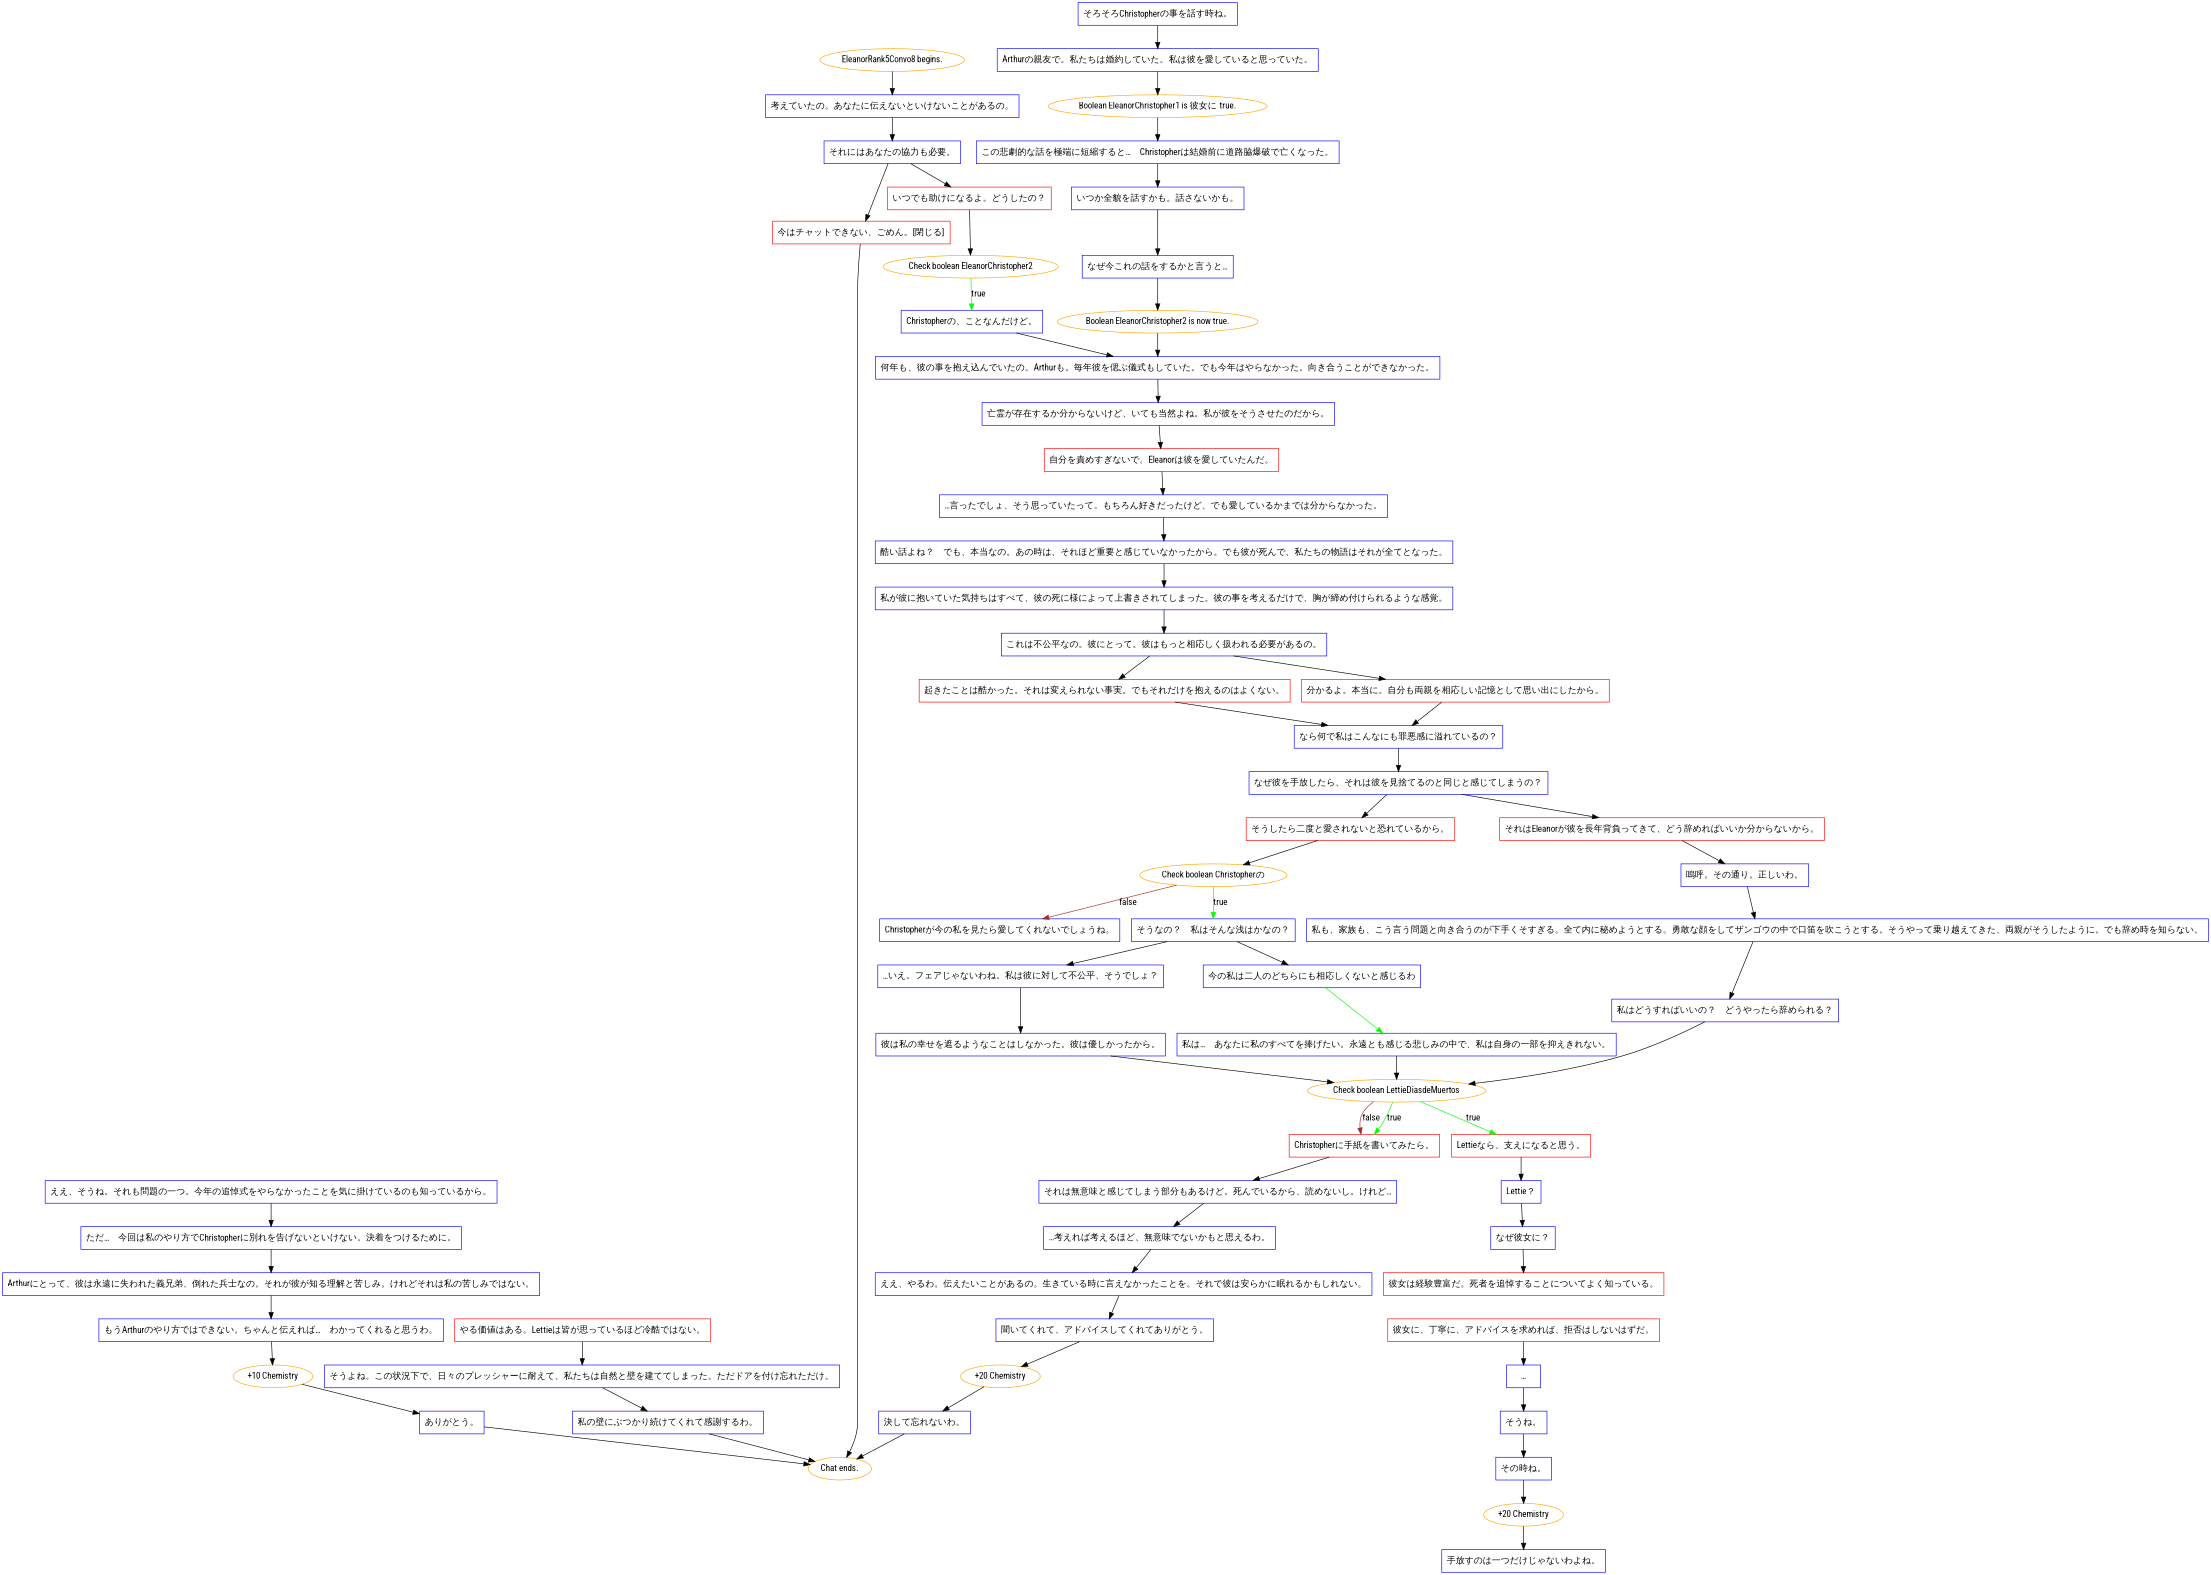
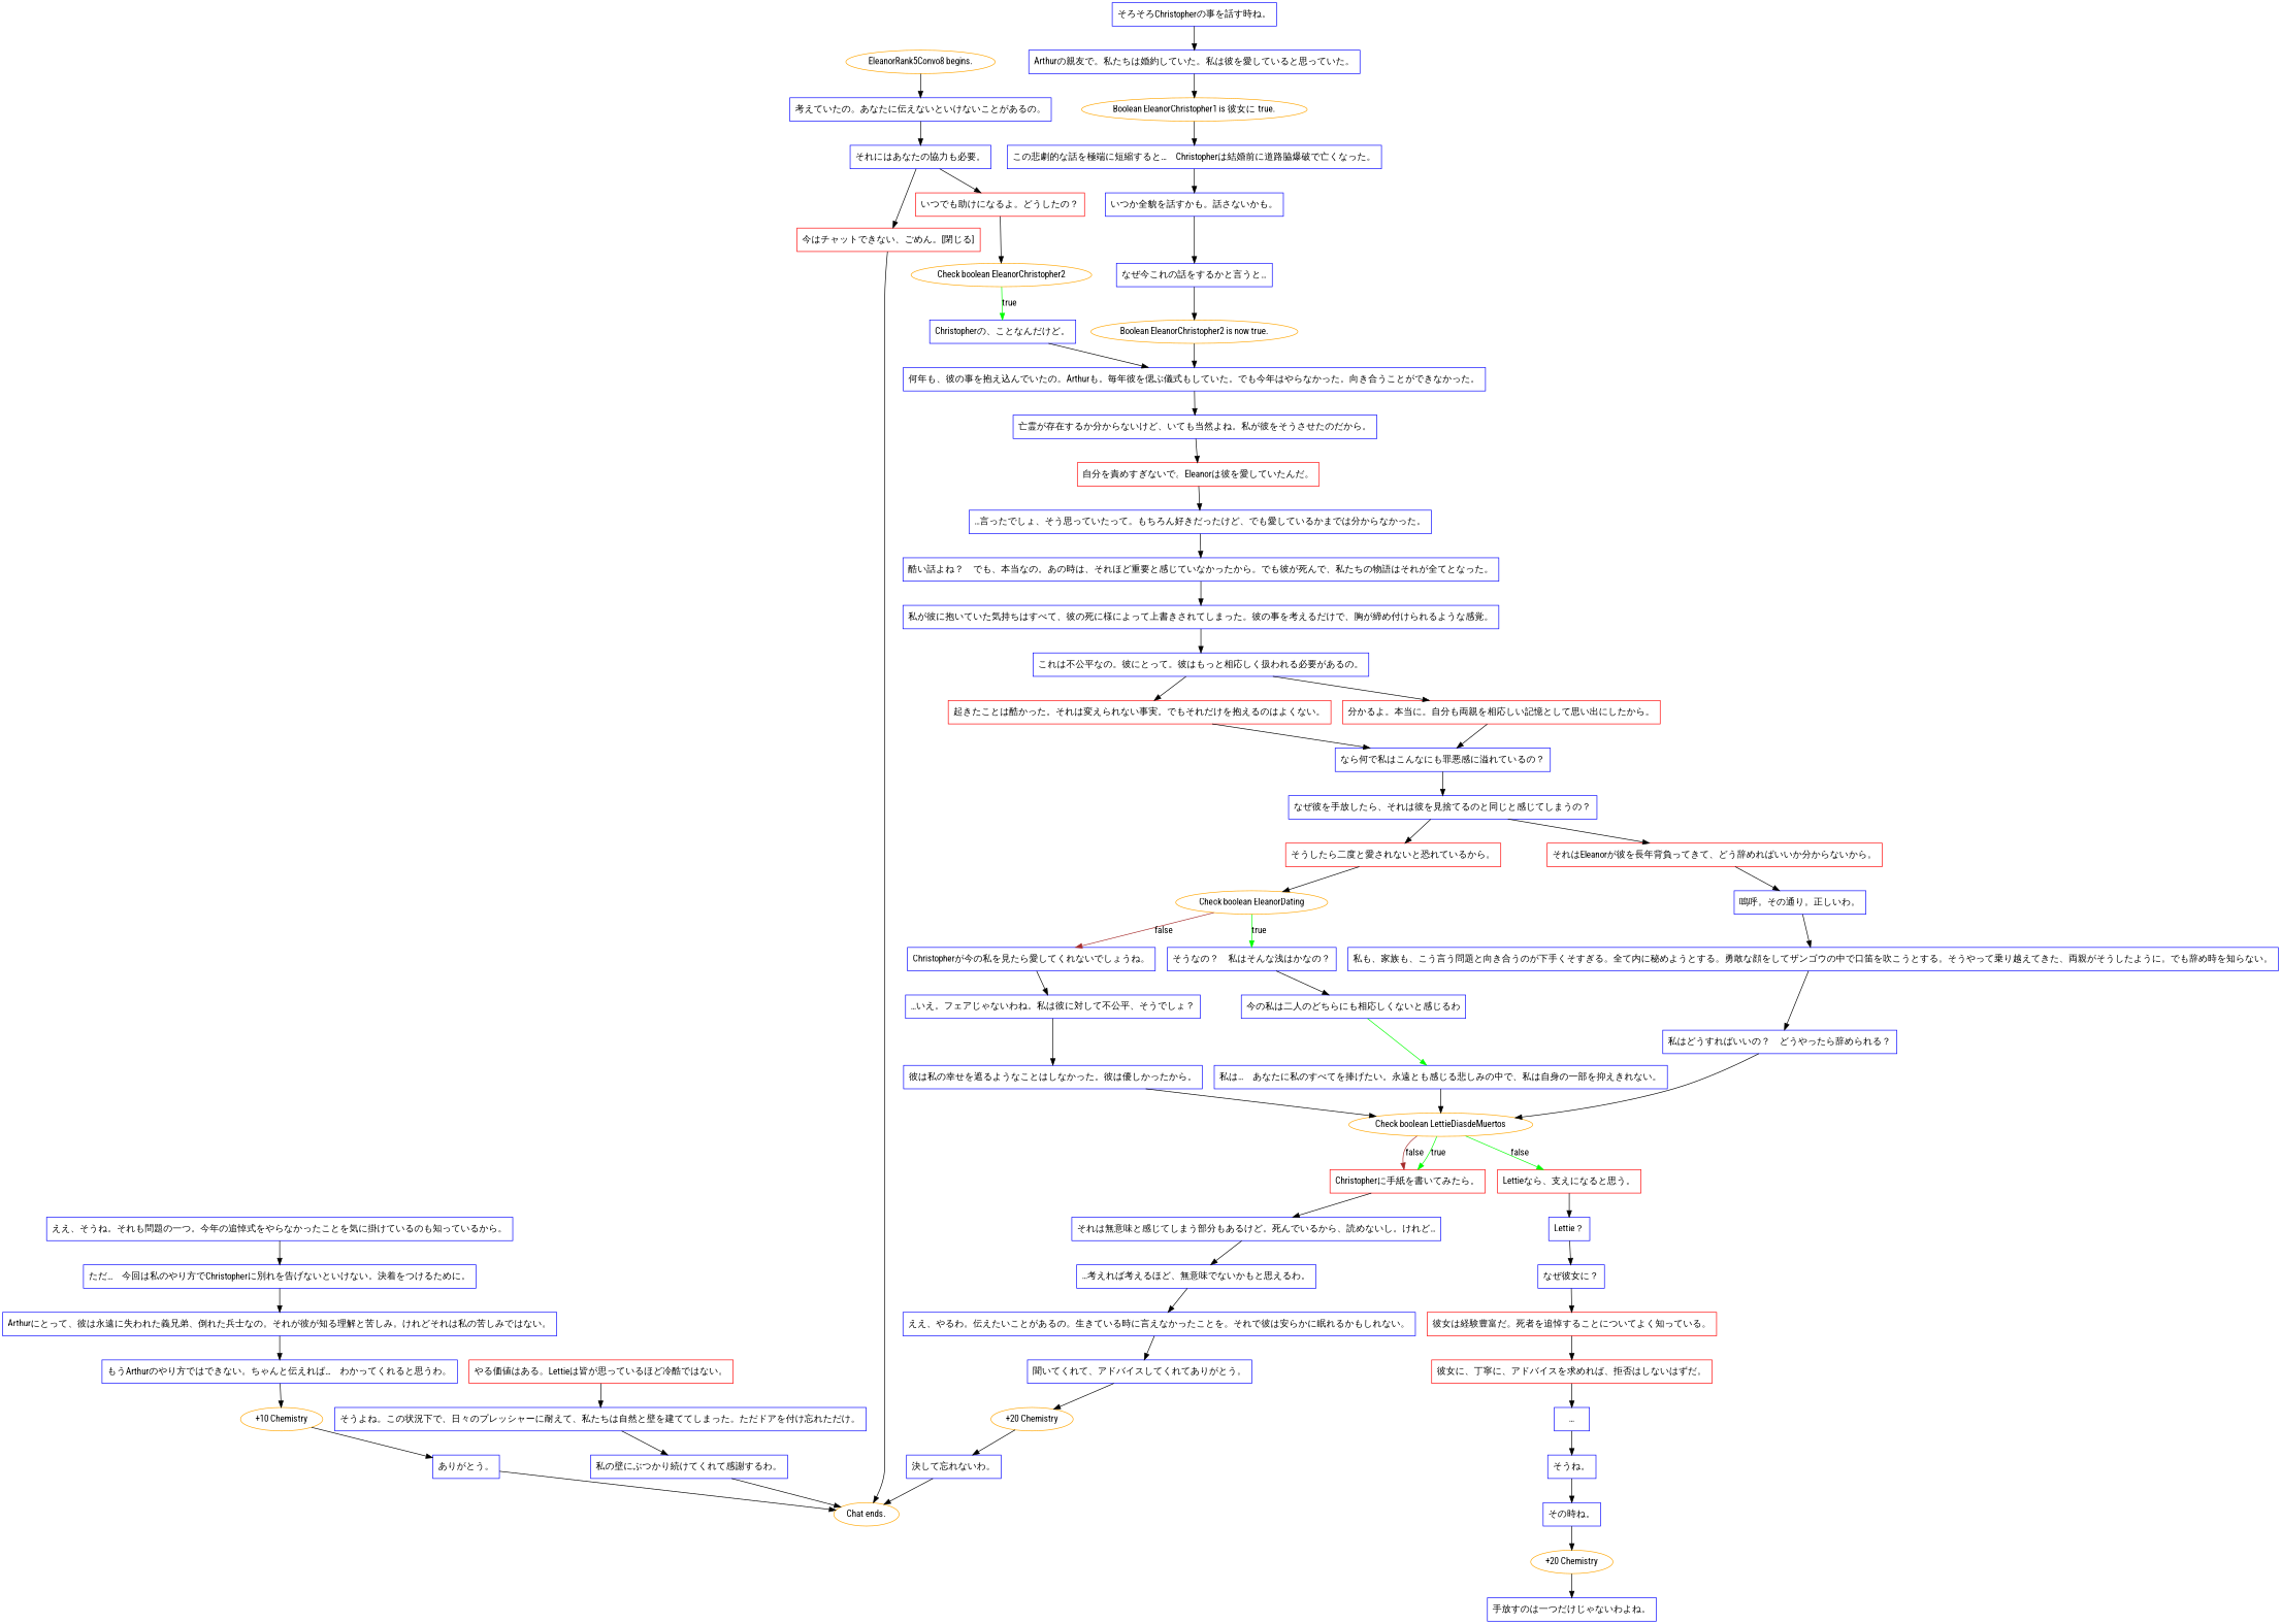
  digraph {
    fontname="Roboto Condensed"
    node [color=blue fontname="Roboto Condensed" shape=box]
    edge [fontname="Roboto Condensed"]
    "EleanorRank5Convo8 begins." [color=orange shape=""]
    n2 [label="考えていたの。あなたに伝えないといけないことがあるの。"]
    n3 [label="それにはあなたの協力も必要。"]
    n4 [color=red label="いつでも助けになるよ。どうしたの？"]
    n5 [color=red label="今はチャットできない、ごめん。[閉じる]"]
    n6 [color=orange label="Check boolean EleanorChristopher2" shape=""]
    "Chat ends." [color=orange shape=""]
    n8 [label="Christopherの、ことなんだけど。"]
    n9 [label="何年も、彼の事を抱え込んでいたの。Arthurも。毎年彼を偲ぶ儀式もしていた。でも今年はやらなかった。向き合うことができなかった。"]
    n10 [label="亡霊が存在するか分からないけど、いても当然よね。私が彼をそうさせたのだから。"]
    n11 [label="この悲劇的な話を極端に短縮すると…　Christopherは結婚前に道路脇爆破で亡くなった。"]
    n12 [label="いつか全貌を話すかも。話さないかも。"]
    n13 [label="そろそろChristopherの事を話す時ね。"]
    n14 [label="Arthurの親友で。私たちは婚約していた。私は彼を愛していると思っていた。"]
    n15 [color=red label="自分を責めすぎないで。Eleanorは彼を愛していたんだ。"]
    n16 [label="なぜ今これの話をするかと言うと…"]
    n17 [color=orange label="Boolean EleanorChristopher1 is 彼女に true." shape=""]
    n18 [label="…言ったでしょ、そう思っていたって。もちろん好きだったけど、でも愛しているかまでは分からなかった。"]
    n19 [color=orange label="Boolean EleanorChristopher2 is now true." shape=""]
    n20 [label="酷い話よね？　でも、本当なの。あの時は、それほど重要と感じていなかったから。でも彼が死んで、私たちの物語はそれが全てとなった。"]
    n21 [label="私が彼に抱いていた気持ちはすべて、彼の死に様によって上書きされてしまった。彼の事を考えるだけで、胸が締め付けられるような感覚。"]
    n22 [label="これは不公平なの。彼にとって。彼はもっと相応しく扱われる必要があるの。"]
    n23 [color=red label="分かるよ。本当に。自分も両親を相応しい記憶として思い出にしたから。"]
    n24 [color=red label="起きたことは酷かった。それは変えられない事実。でもそれだけを抱えるのはよくない。"]
    n25 [label="なら何で私はこんなにも罪悪感に溢れているの？"]
    n26 [label="なぜ彼を手放したら、それは彼を見捨てるのと同じと感じてしまうの？"]
    n27 [color=red label="それはEleanorが彼を長年背負ってきて、どう辞めればいいか分からないから。"]
    n28 [color=red label="そうしたら二度と愛されないと恐れているから。"]
    n29 [label="嗚呼。その通り。正しいわ。"]
-   n30 [color=orange label="Check boolean Christopherの" shape=""]
+   n30 [color=orange label="Check boolean EleanorDating" shape=""]
    n31 [label="私も、家族も、こう言う問題と向き合うのが下手くそすぎる。全て内に秘めようとする。勇敢な顔をしてザンゴウの中で口笛を吹こうとする。そうやって乗り越えてきた、両親がそうしたように。でも辞め時を知らない。"]
    n32 [label="そうなの？　私はそんな浅はかなの？"]
    n33 [label="Christopherが今の私を見たら愛してくれないでしょうね。"]
    n34 [label="私はどうすればいいの？　どうやったら辞められる？"]
    n35 [label="今の私は二人のどちらにも相応しくないと感じるわ"]
    n36 [label="…いえ。フェアじゃないわね。私は彼に対して不公平、そうでしょ？"]
    n37 [color=orange label="Check boolean LettieDiasdeMuertos" shape=""]
    n38 [label="私は…　あなたに私のすべてを捧げたい。永遠とも感じる悲しみの中で、私は自身の一部を抑えきれない。"]
    n39 [label="彼は私の幸せを遮るようなことはしなかった。彼は優しかったから。"]
    n40 [color=red label="Lettieなら、支えになると思う。"]
    n41 [color=red label="Christopherに手紙を書いてみたら。"]
    n42 [label="Lettie？"]
    n43 [label="それは無意味と感じてしまう部分もあるけど。死んでいるから、読めないし。けれど…"]
    n44 [label="なぜ彼女に？"]
    n45 [label="…考えれば考えるほど、無意味でないかもと思えるわ。"]
    n46 [label="ええ、そうね。それも問題の一つ。今年の追悼式をやらなかったことを気に掛けているのも知っているから。"]
    n47 [label="ただ…　今回は私のやり方でChristopherに別れを告げないといけない。決着をつけるために。"]
    n48 [color=red label="彼女は経験豊富だ。死者を追悼することについてよく知っている。"]
    n49 [label="ええ、やるわ。伝えたいことがあるの。生きている時に言えなかったことを。それで彼は安らかに眠れるかもしれない。"]
    n50 [label="Arthurにとって、彼は永遠に失われた義兄弟、倒れた兵士なの。それが彼が知る理解と苦しみ。けれどそれは私の苦しみではない。"]
    n51 [color=red label="彼女に、丁寧に、アドバイスを求めれば、拒否はしないはずだ。"]
    n52 [label="聞いてくれて、アドバイスしてくれてありがとう。"]
    n53 [label="もうArthurのやり方ではできない。ちゃんと伝えれば…　わかってくれると思うわ。"]
    n54 [label="…"]
    n55 [color=orange label="+20 Chemistry" shape=""]
    n56 [color=orange label="+10 Chemistry" shape=""]
    n57 [label="そうね。"]
    n58 [label="決して忘れないわ。"]
    n59 [label="ありがとう。"]
    n60 [label="その時ね。"]
    n61 [color=orange label="+20 Chemistry" shape=""]
    n62 [label="手放すのは一つだけじゃないわよね。"]
    n63 [color=red label="やる価値はある。Lettieは皆が思っているほど冷酷ではない。"]
    n64 [label="そうよね。この状況下で、日々のプレッシャーに耐えて、私たちは自然と壁を建ててしまった。ただドアを付け忘れただけ。"]
    n65 [label="私の壁にぶつかり続けてくれて感謝するわ。"]
    "EleanorRank5Convo8 begins." -> n2
    n2 -> n3
    n3 -> n4
    n3 -> n5
    n4 -> n6
    n5 -> "Chat ends."
    n6 -> n8 [color=green label=true]
    n8 -> n9
    n9 -> n10
    n10 -> n15
    n11 -> n12
    n12 -> n16
    n13 -> n14
    n14 -> n17
    n15 -> n18
    n16 -> n19
    n17 -> n11
    n18 -> n20
    n19 -> n9
    n20 -> n21
    n21 -> n22
    n22 -> n23
    n22 -> n24
    n23 -> n25
    n24 -> n25
    n25 -> n26
    n26 -> n27
    n26 -> n28
    n27 -> n29
    n28 -> n30
    n29 -> n31
    n30 -> n32 [color=green label=true]
    n30 -> n33 [color=brown label=false]
    n31 -> n34
    n32 -> n35
-   n32 -> n36
+   n33 -> n36
    n34 -> n37
    n35 -> n38 [color=green]
    n36 -> n39
-   n37 -> n40 [color=green label=true]
+   n37 -> n40 [color=green label=false]
    n37 -> n41 [color=green label=true]
    n37 -> n41 [color=brown label=false]
    n38 -> n37
    n39 -> n37
    n40 -> n42
    n41 -> n43
    n42 -> n44
    n43 -> n45
    n44 -> n48
    n45 -> n49
    n46 -> n47
    n47 -> n50
+   n48 -> n51
    n49 -> n52
    n50 -> n53
    n51 -> n54
    n52 -> n55
    n53 -> n56
    n54 -> n57
    n55 -> n58
    n56 -> n59
    n57 -> n60
    n58 -> "Chat ends."
    n59 -> "Chat ends."
    n60 -> n61
    n61 -> n62
    n63 -> n64
    n64 -> n65
    n65 -> "Chat ends."
  }
